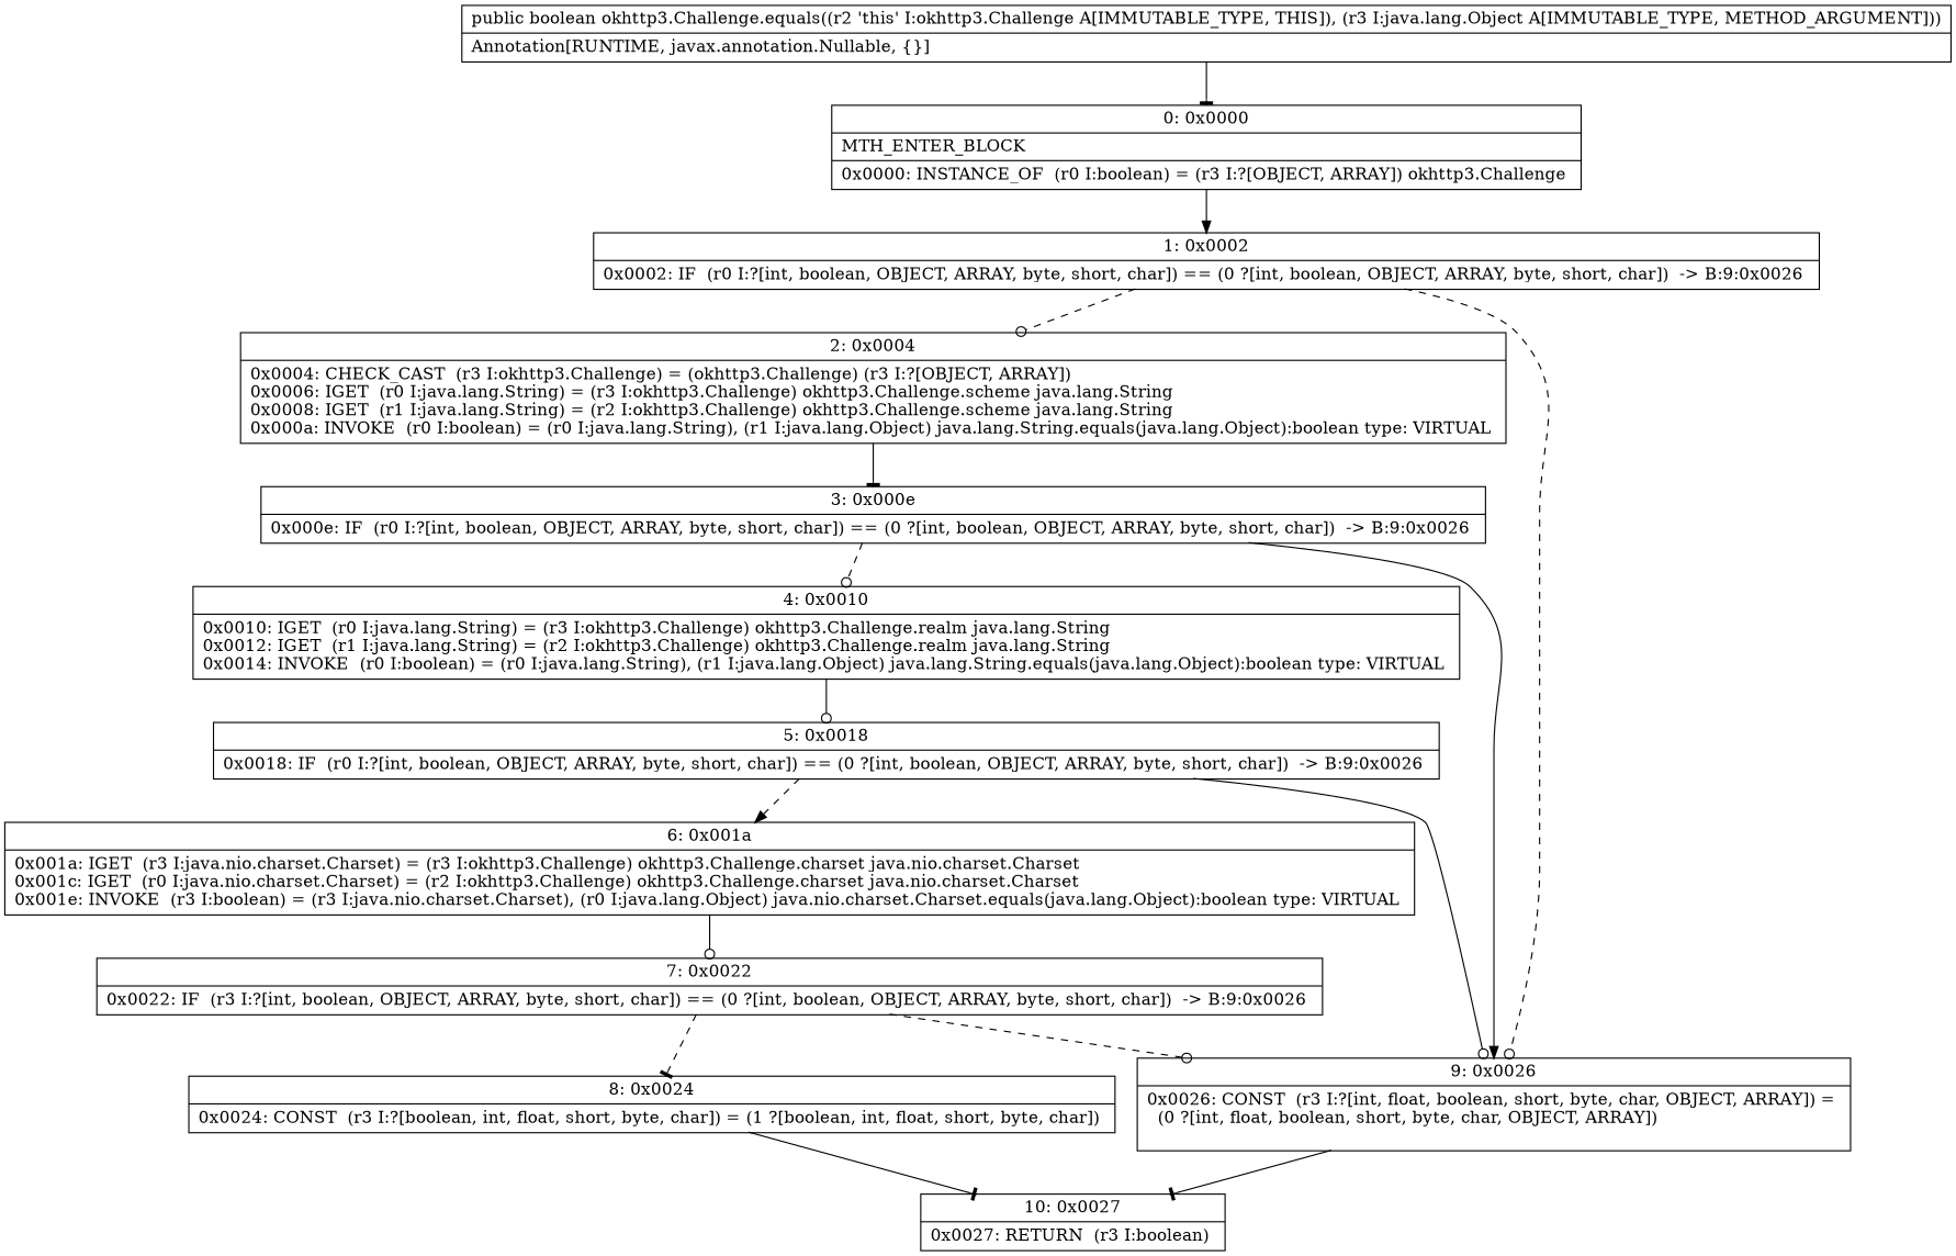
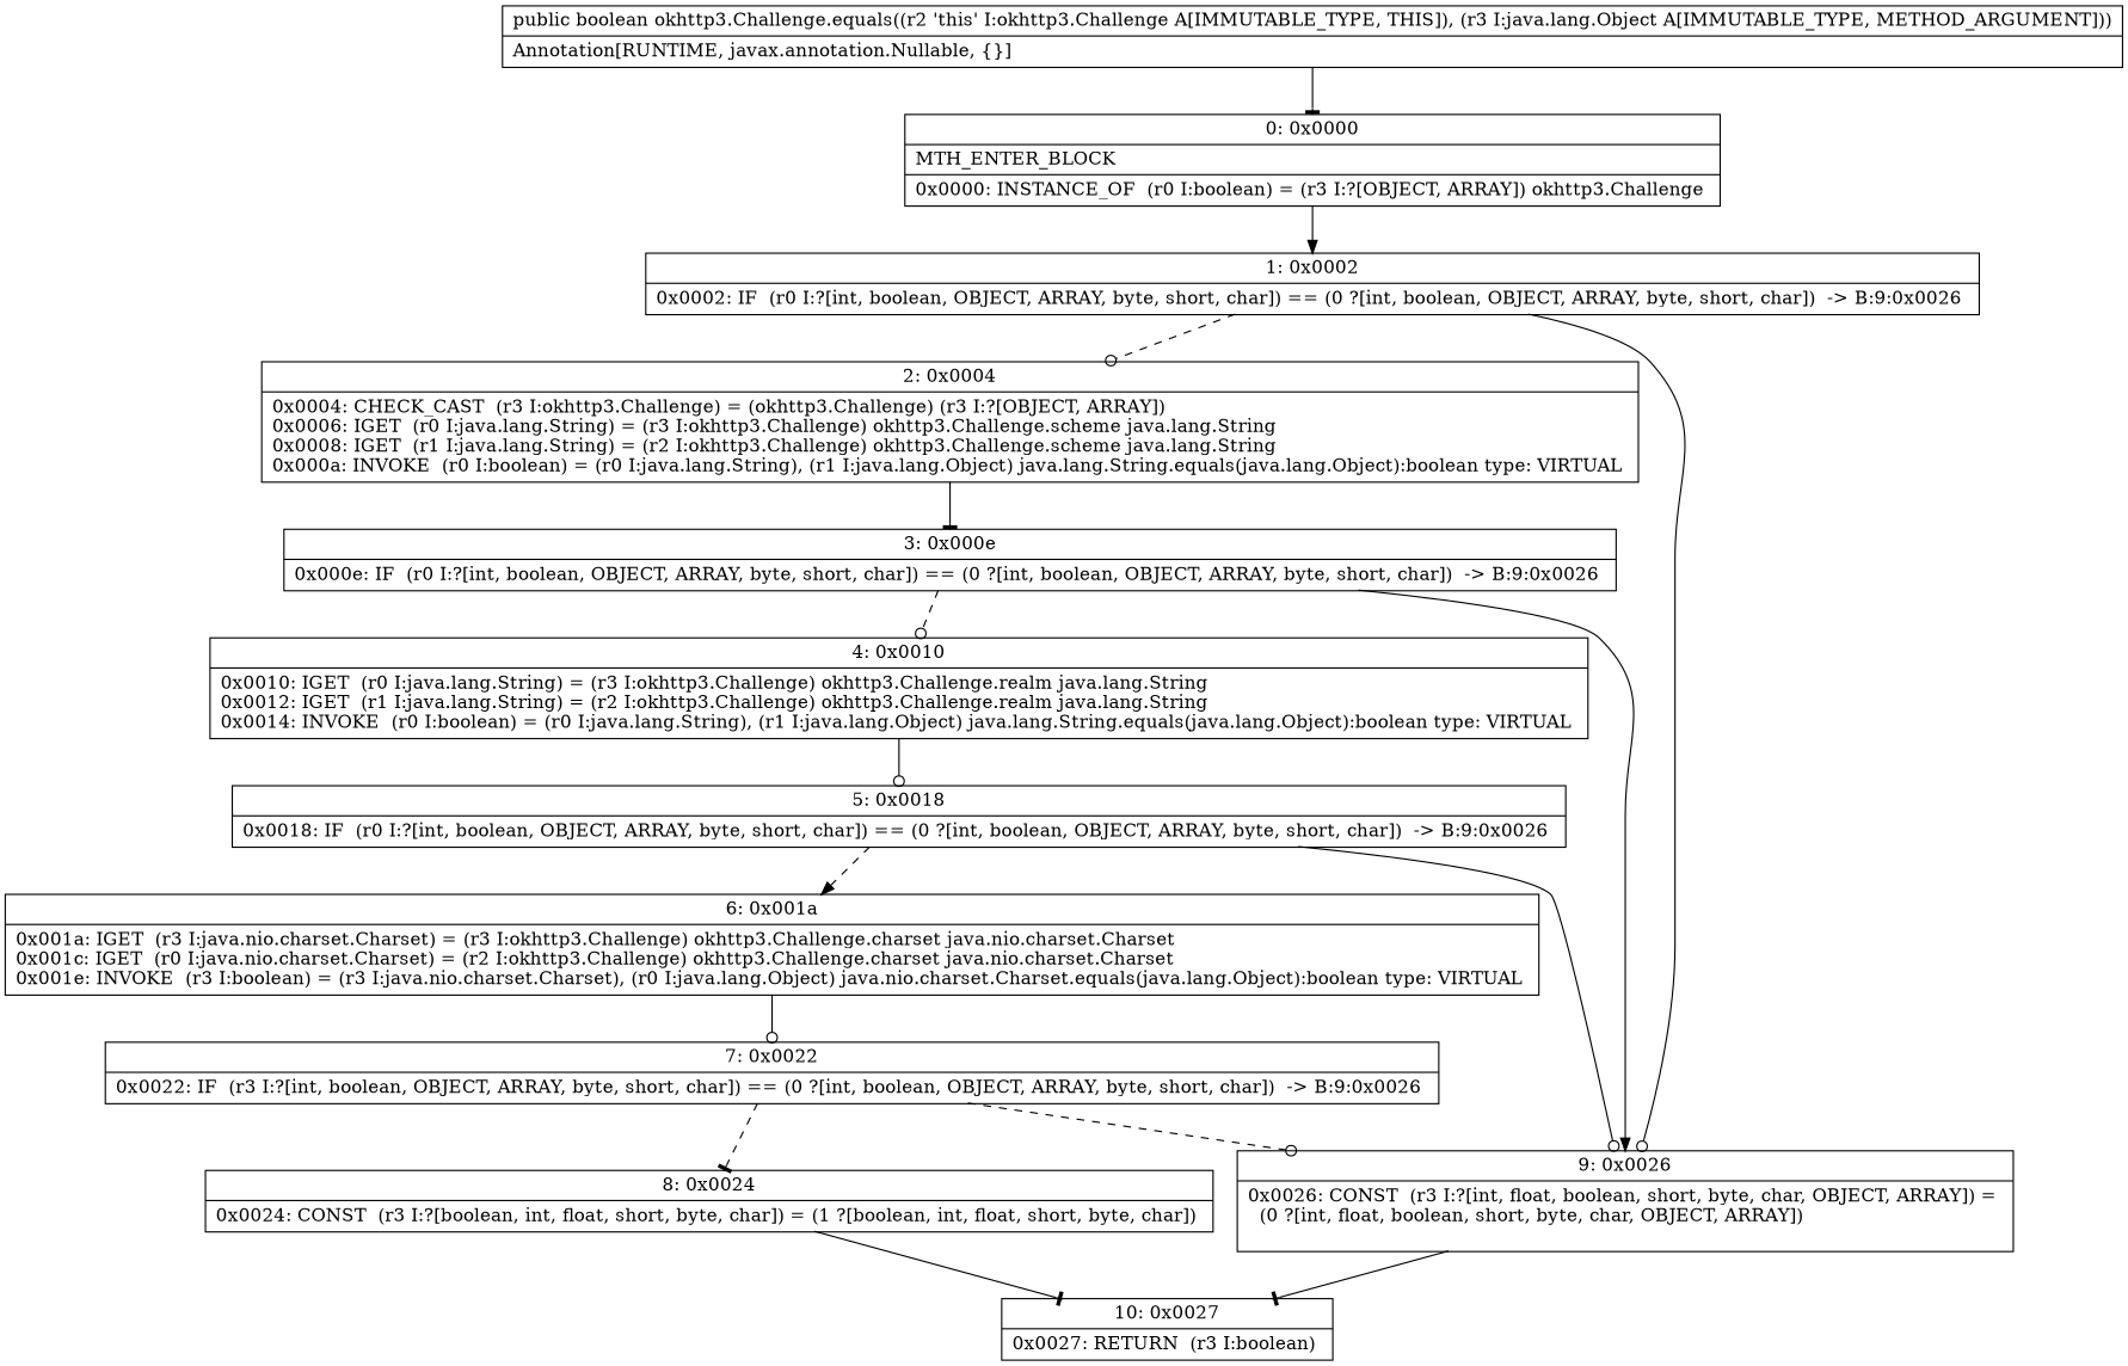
  digraph {
    node [shape=record]
    edge [arrowhead=odot]
    n1 [label="{0\:\ 0x0000|MTH_ENTER_BLOCK\l|0x0000: INSTANCE_OF  (r0 I:boolean) = (r3 I:?[OBJECT, ARRAY]) okhttp3.Challenge \l}"]
    n2 [label="{1\:\ 0x0002|0x0002: IF  (r0 I:?[int, boolean, OBJECT, ARRAY, byte, short, char]) == (0 ?[int, boolean, OBJECT, ARRAY, byte, short, char])  \-\> B:9:0x0026 \l}"]
    n3 [label="{2\:\ 0x0004|0x0004: CHECK_CAST  (r3 I:okhttp3.Challenge) = (okhttp3.Challenge) (r3 I:?[OBJECT, ARRAY]) \l0x0006: IGET  (r0 I:java.lang.String) = (r3 I:okhttp3.Challenge) okhttp3.Challenge.scheme java.lang.String \l0x0008: IGET  (r1 I:java.lang.String) = (r2 I:okhttp3.Challenge) okhttp3.Challenge.scheme java.lang.String \l0x000a: INVOKE  (r0 I:boolean) = (r0 I:java.lang.String), (r1 I:java.lang.Object) java.lang.String.equals(java.lang.Object):boolean type: VIRTUAL \l}"]
    n4 [label="{9\:\ 0x0026|0x0026: CONST  (r3 I:?[int, float, boolean, short, byte, char, OBJECT, ARRAY]) = \l  (0 ?[int, float, boolean, short, byte, char, OBJECT, ARRAY])\l \l}"]
    n5 [label="{3\:\ 0x000e|0x000e: IF  (r0 I:?[int, boolean, OBJECT, ARRAY, byte, short, char]) == (0 ?[int, boolean, OBJECT, ARRAY, byte, short, char])  \-\> B:9:0x0026 \l}"]
    n6 [label="{10\:\ 0x0027|0x0027: RETURN  (r3 I:boolean) \l}"]
    n7 [label="{4\:\ 0x0010|0x0010: IGET  (r0 I:java.lang.String) = (r3 I:okhttp3.Challenge) okhttp3.Challenge.realm java.lang.String \l0x0012: IGET  (r1 I:java.lang.String) = (r2 I:okhttp3.Challenge) okhttp3.Challenge.realm java.lang.String \l0x0014: INVOKE  (r0 I:boolean) = (r0 I:java.lang.String), (r1 I:java.lang.Object) java.lang.String.equals(java.lang.Object):boolean type: VIRTUAL \l}"]
    n8 [label="{5\:\ 0x0018|0x0018: IF  (r0 I:?[int, boolean, OBJECT, ARRAY, byte, short, char]) == (0 ?[int, boolean, OBJECT, ARRAY, byte, short, char])  \-\> B:9:0x0026 \l}"]
    n9 [label="{6\:\ 0x001a|0x001a: IGET  (r3 I:java.nio.charset.Charset) = (r3 I:okhttp3.Challenge) okhttp3.Challenge.charset java.nio.charset.Charset \l0x001c: IGET  (r0 I:java.nio.charset.Charset) = (r2 I:okhttp3.Challenge) okhttp3.Challenge.charset java.nio.charset.Charset \l0x001e: INVOKE  (r3 I:boolean) = (r3 I:java.nio.charset.Charset), (r0 I:java.lang.Object) java.nio.charset.Charset.equals(java.lang.Object):boolean type: VIRTUAL \l}"]
    n10 [label="{7\:\ 0x0022|0x0022: IF  (r3 I:?[int, boolean, OBJECT, ARRAY, byte, short, char]) == (0 ?[int, boolean, OBJECT, ARRAY, byte, short, char])  \-\> B:9:0x0026 \l}"]
    n11 [label="{8\:\ 0x0024|0x0024: CONST  (r3 I:?[boolean, int, float, short, byte, char]) = (1 ?[boolean, int, float, short, byte, char]) \l}"]
    n12 [label="{public boolean okhttp3.Challenge.equals((r2 'this' I:okhttp3.Challenge A[IMMUTABLE_TYPE, THIS]), (r3 I:java.lang.Object A[IMMUTABLE_TYPE, METHOD_ARGUMENT]))  | Annotation[RUNTIME, javax.annotation.Nullable, \{\}]\l}"]
    n1 -> n2 [arrowhead=normal]
    n2 -> n3 [style=dashed]
-   n2 -> n4 [style=dashed]
+   n2 -> n4
    n3 -> n5 [arrowhead=tee]
    n4 -> n6 [arrowhead=tee]
    n5 -> n4 [arrowhead=normal]
    n5 -> n7 [style=dashed]
    n7 -> n8
    n8 -> n4
    n8 -> n9 [arrowhead=normal style=dashed]
    n9 -> n10
    n10 -> n4 [style=dashed]
    n10 -> n11 [arrowhead=tee style=dashed]
    n11 -> n6 [arrowhead=tee]
    n12 -> n1 [arrowhead=tee]
  }
